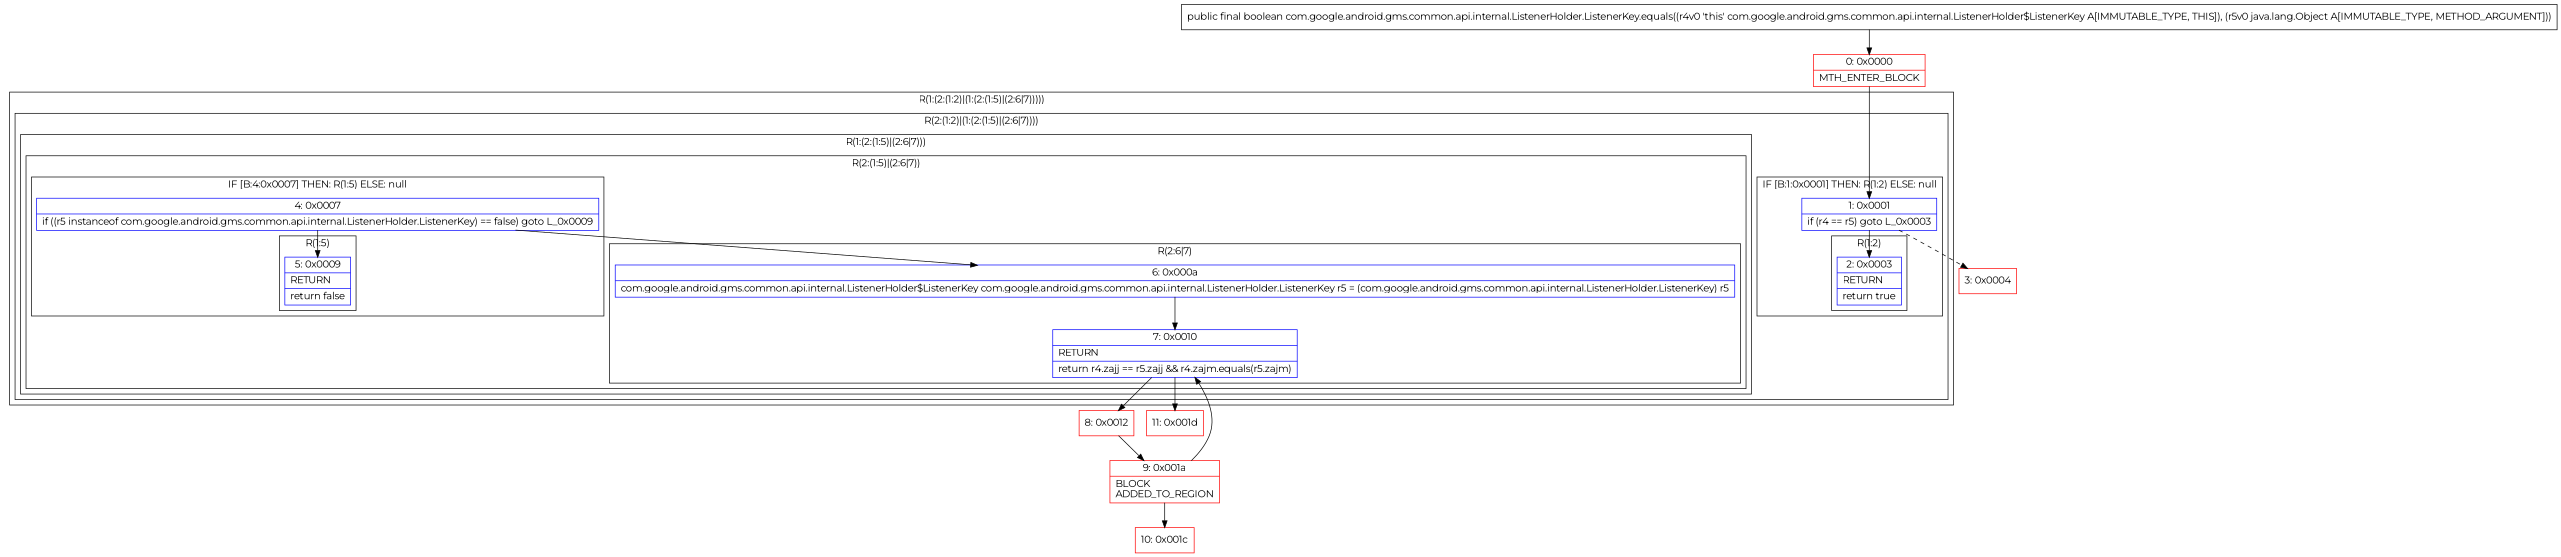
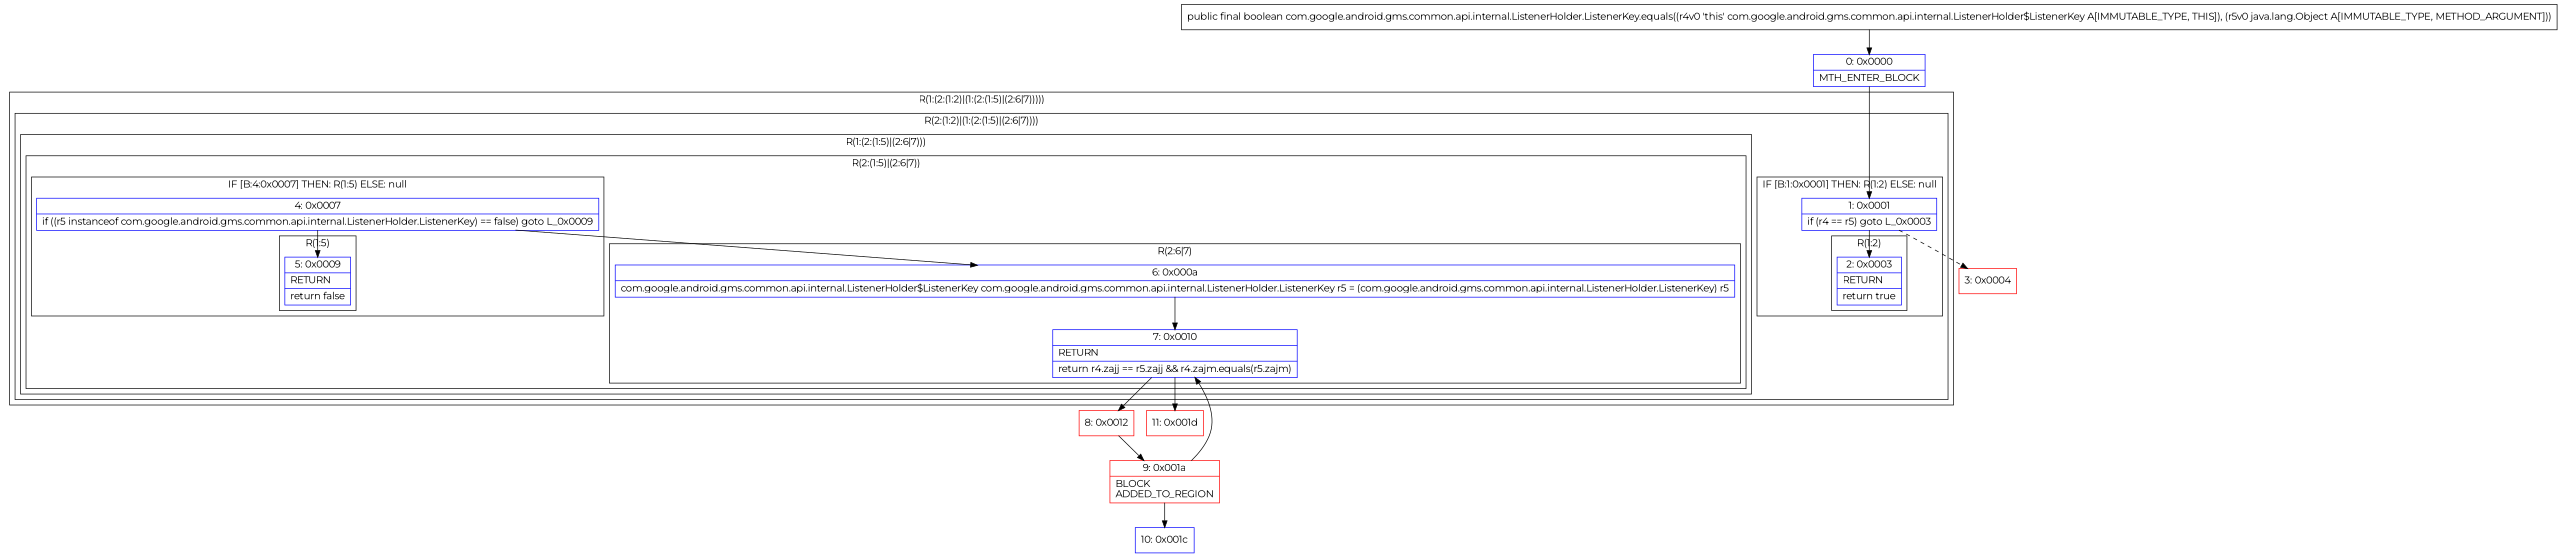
  digraph {
    fontname=Montserrat
    node [color=blue fontname=Montserrat shape=record]
    edge [fontname=Montserrat]
    n1 [label="{2\:\ 0x0003|RETURN\l|return true\l}"]
    n2 [label="{1\:\ 0x0001|if (r4 == r5) goto L_0x0003\l}"]
    n3 [label="{5\:\ 0x0009|RETURN\l|return false\l}"]
    n4 [label="{4\:\ 0x0007|if ((r5 instanceof com.google.android.gms.common.api.internal.ListenerHolder.ListenerKey) == false) goto L_0x0009\l}"]
    n5 [label="{6\:\ 0x000a|com.google.android.gms.common.api.internal.ListenerHolder$ListenerKey com.google.android.gms.common.api.internal.ListenerHolder.ListenerKey r5 = (com.google.android.gms.common.api.internal.ListenerHolder.ListenerKey) r5\l}"]
    n6 [label="{7\:\ 0x0010|RETURN\l|return r4.zajj == r5.zajj && r4.zajm.equals(r5.zajm)\l}"]
    n7 [color=red label="{3\:\ 0x0004}"]
    n8 [color=red label="{8\:\ 0x0012}"]
    n9 [color=red label="{11\:\ 0x001d}"]
    n10 [color=red label="{9\:\ 0x001a|BLOCK\lADDED_TO_REGION\l}"]
-   n11 [color=red label="{0\:\ 0x0000|MTH_ENTER_BLOCK\l}"]
-   n12 [color=red label="{10\:\ 0x001c}"]
+   n11 [label="{0\:\ 0x0000|MTH_ENTER_BLOCK\l}"]
+   n12 [label="{10\:\ 0x001c}"]
    n13 [label="{public final boolean com.google.android.gms.common.api.internal.ListenerHolder.ListenerKey.equals((r4v0 'this' com.google.android.gms.common.api.internal.ListenerHolder$ListenerKey A[IMMUTABLE_TYPE, THIS]), (r5v0 java.lang.Object A[IMMUTABLE_TYPE, METHOD_ARGUMENT])) }" color=""]
    subgraph cluster_1 {
      label="R(1:(2:(1:2)|(1:(2:(1:5)|(2:6|7)))))"
      subgraph cluster_2 {
        label="R(2:(1:2)|(1:(2:(1:5)|(2:6|7))))"
        subgraph cluster_3 {
          label="IF [B:1:0x0001] THEN: R(1:2) ELSE: null"
          n2
          subgraph cluster_4 {
            label="R(1:2)"
            n1
          }
        }
        subgraph cluster_5 {
          label="R(1:(2:(1:5)|(2:6|7)))"
          subgraph cluster_6 {
            label="R(2:(1:5)|(2:6|7))"
            subgraph cluster_7 {
              label="IF [B:4:0x0007] THEN: R(1:5) ELSE: null"
              n4
              subgraph cluster_8 {
                label="R(1:5)"
                n3
              }
            }
            subgraph cluster_9 {
              label="R(2:6|7)"
              n5
              n6
            }
          }
        }
      }
    }
    n2 -> n1
    n2 -> n7 [style=dashed]
    n4 -> n3
    n4 -> n5 [style=solid]
    n5 -> n6
    n6 -> n8
    n6 -> n9
    n8 -> n10
    n10 -> n6
    n10 -> n12
    n11 -> n2
    n13 -> n11
  }
